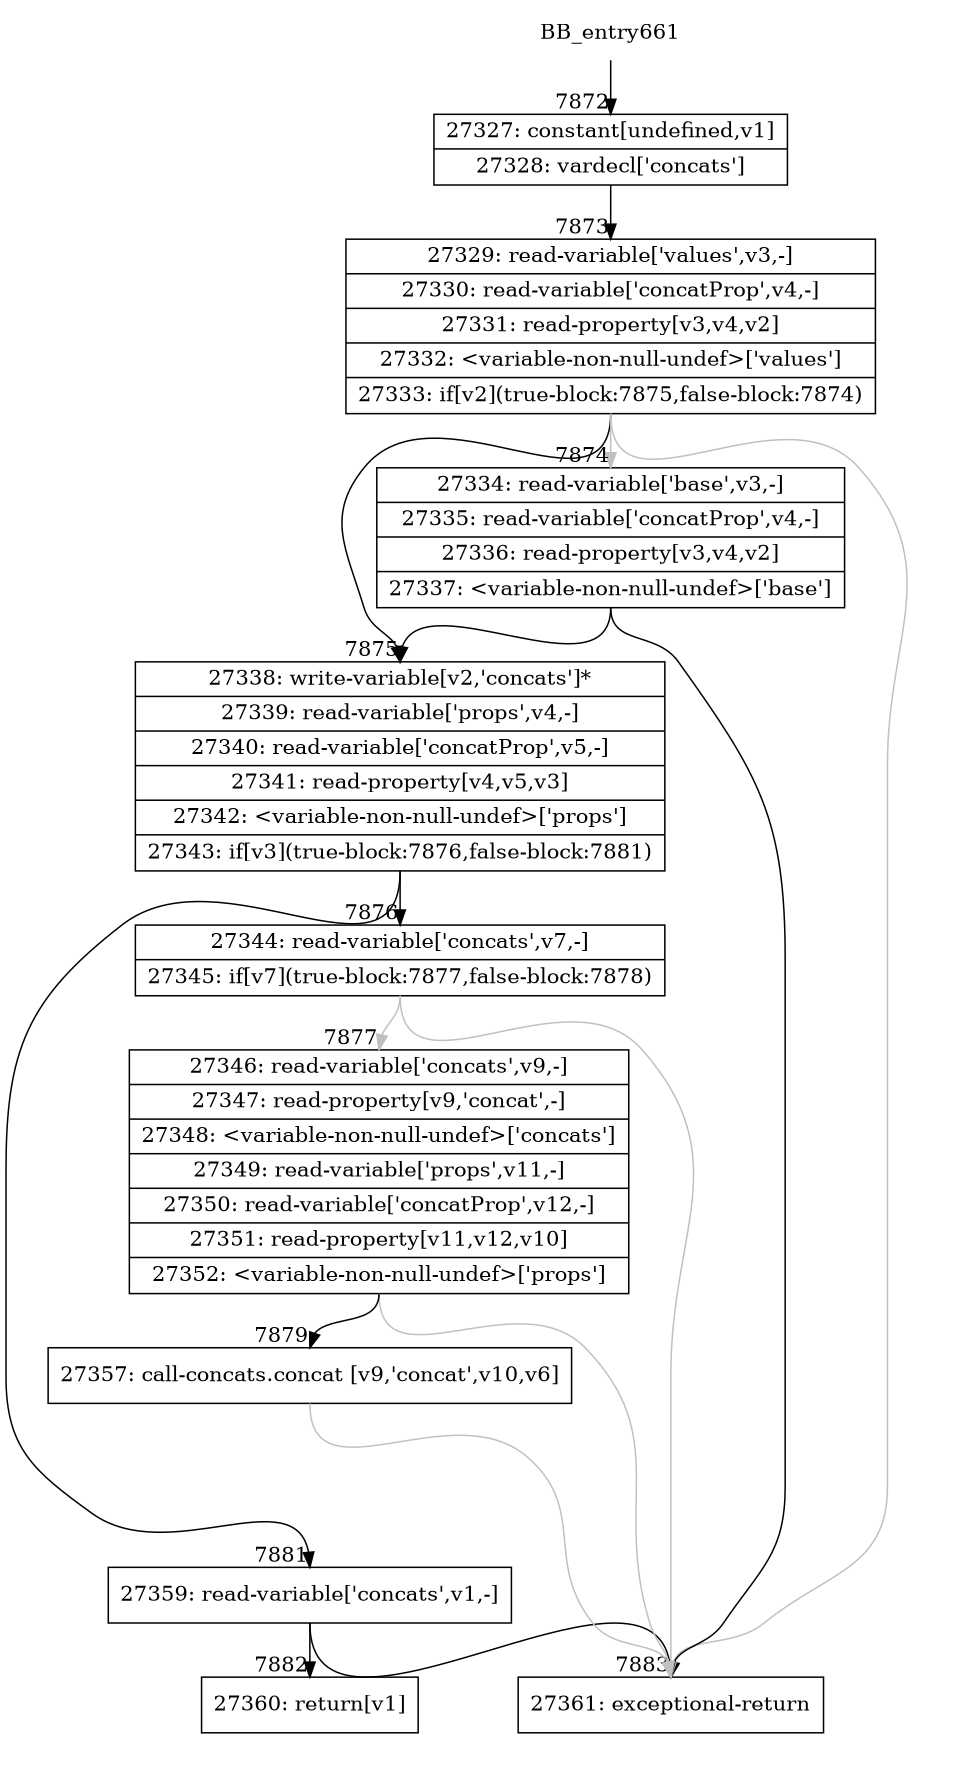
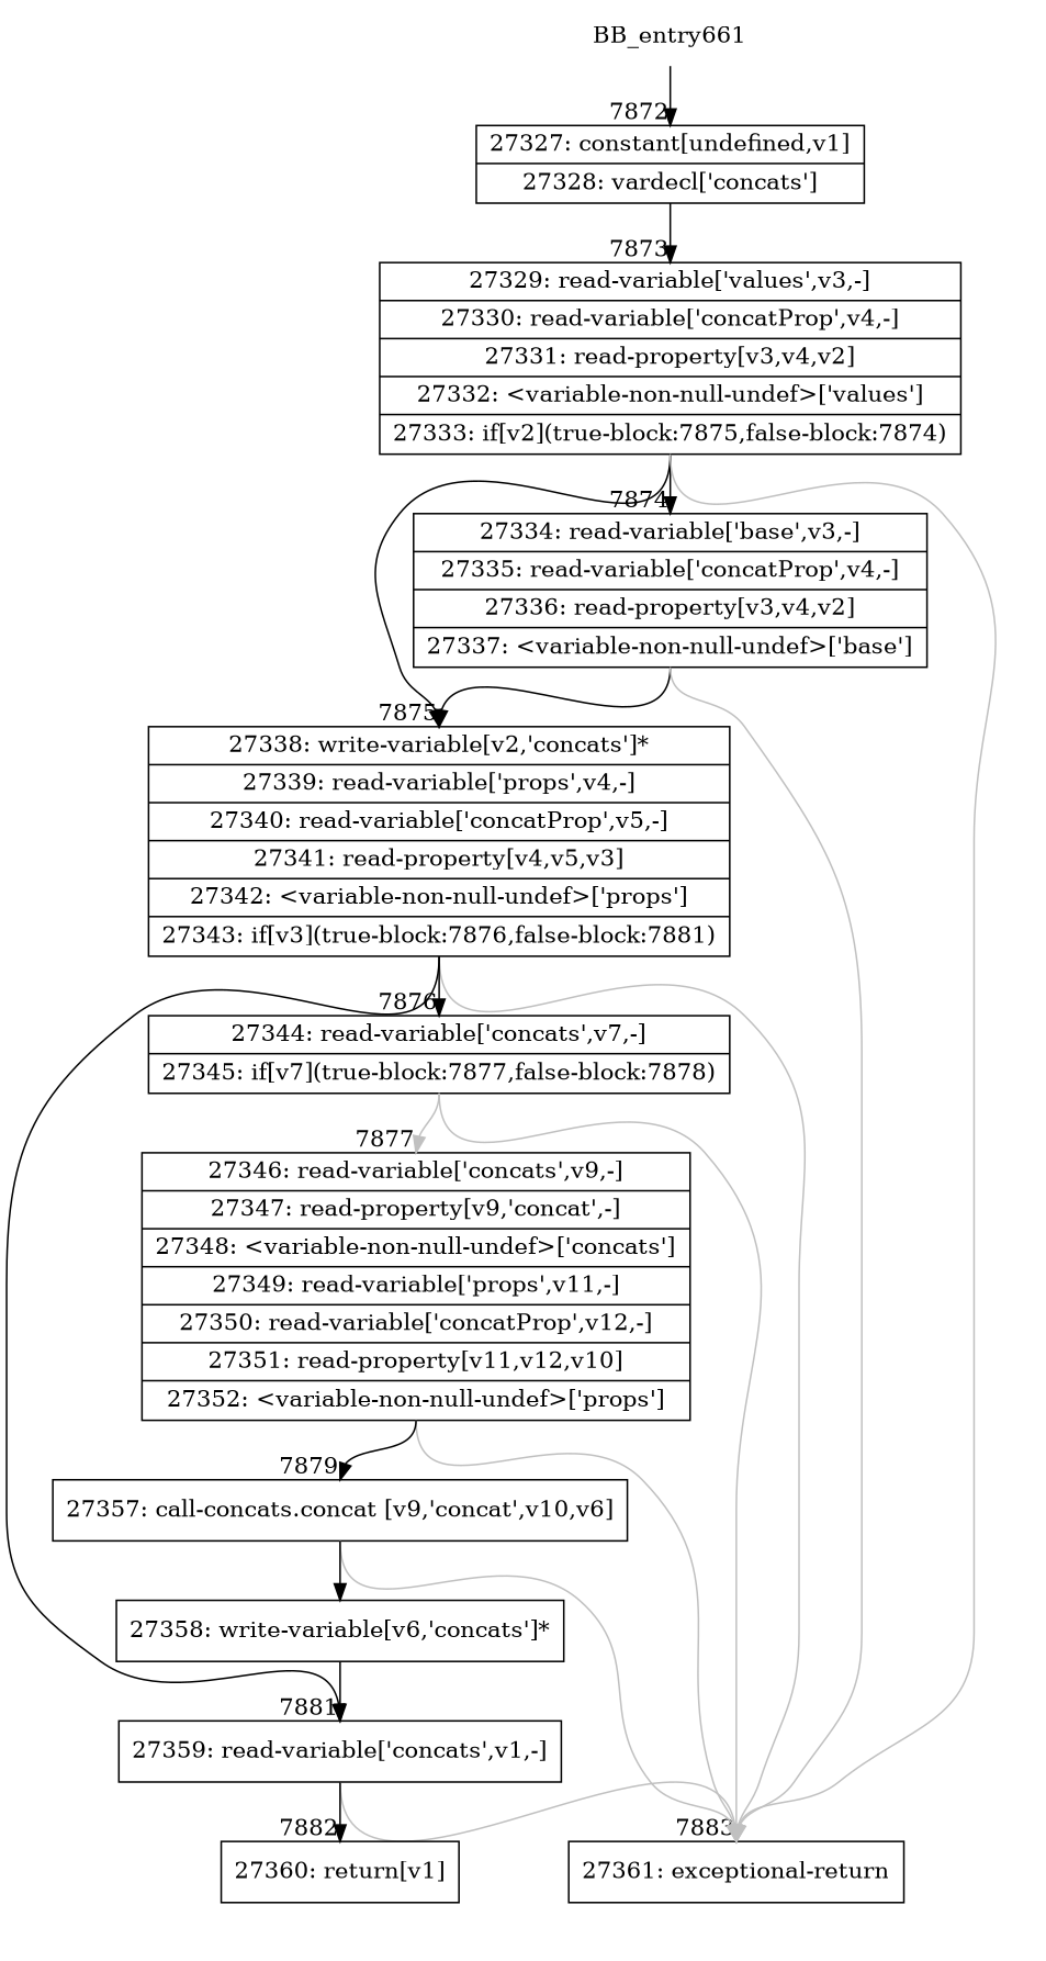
  digraph {
    rankdir=TD
    node [shape=record]
    edge [headport=n tailport=s]
    n1 [label=BB_entry661 shape=none]
    n2 [label="{27327: constant[undefined,v1]|27328: vardecl['concats']}"]
    n3 [label="{27329: read-variable['values',v3,-]|27330: read-variable['concatProp',v4,-]|27331: read-property[v3,v4,v2]|27332: \<variable-non-null-undef\>['values']|27333: if[v2](true-block:7875,false-block:7874)}"]
    n4 [label="{27338: write-variable[v2,'concats']*|27339: read-variable['props',v4,-]|27340: read-variable['concatProp',v5,-]|27341: read-property[v4,v5,v3]|27342: \<variable-non-null-undef\>['props']|27343: if[v3](true-block:7876,false-block:7881)}"]
    n5 [label="{27334: read-variable['base',v3,-]|27335: read-variable['concatProp',v4,-]|27336: read-property[v3,v4,v2]|27337: \<variable-non-null-undef\>['base']}"]
    n6 [label="{27361: exceptional-return}"]
    n7 [label="{27344: read-variable['concats',v7,-]|27345: if[v7](true-block:7877,false-block:7878)}"]
    n8 [label="{27359: read-variable['concats',v1,-]}"]
    n9 [label="{27346: read-variable['concats',v9,-]|27347: read-property[v9,'concat',-]|27348: \<variable-non-null-undef\>['concats']|27349: read-variable['props',v11,-]|27350: read-variable['concatProp',v12,-]|27351: read-property[v11,v12,v10]|27352: \<variable-non-null-undef\>['props']}"]
    n10 [label="{27360: return[v1]}"]
    n11 [label="{27357: call-concats.concat [v9,'concat',v10,v6]}"]
+   n12 [label="{27358: write-variable[v6,'concats']*}"]
    n1 -> n2 [headlabel="    7872"]
    n2 -> n3 [headlabel="      7873"]
    n3 -> n4 [headlabel="      7875"]
-   n3 -> n5 [headlabel="      7874" color=gray]
+   n3 -> n5 [headlabel="      7874"]
    n3 -> n6 [color=gray headlabel="      7883"]
+   n4 -> n6 [color=gray]
    n4 -> n7 [headlabel="      7876"]
    n4 -> n8 [headlabel="      7881"]
    n5 -> n4
-   n5 -> n6 [color=black]
+   n5 -> n6 [color=gray]
    n7 -> n6 [color=gray]
    n7 -> n9 [color=gray headlabel="      7877"]
-   n8 -> n6 [color=black]
+   n8 -> n6 [color=gray]
    n8 -> n10 [headlabel="      7882"]
    n9 -> n6 [color=gray]
    n9 -> n11 [headlabel="      7879"]
    n11 -> n6 [color=gray]
+   n11 -> n12
+   n12 -> n8
  }
